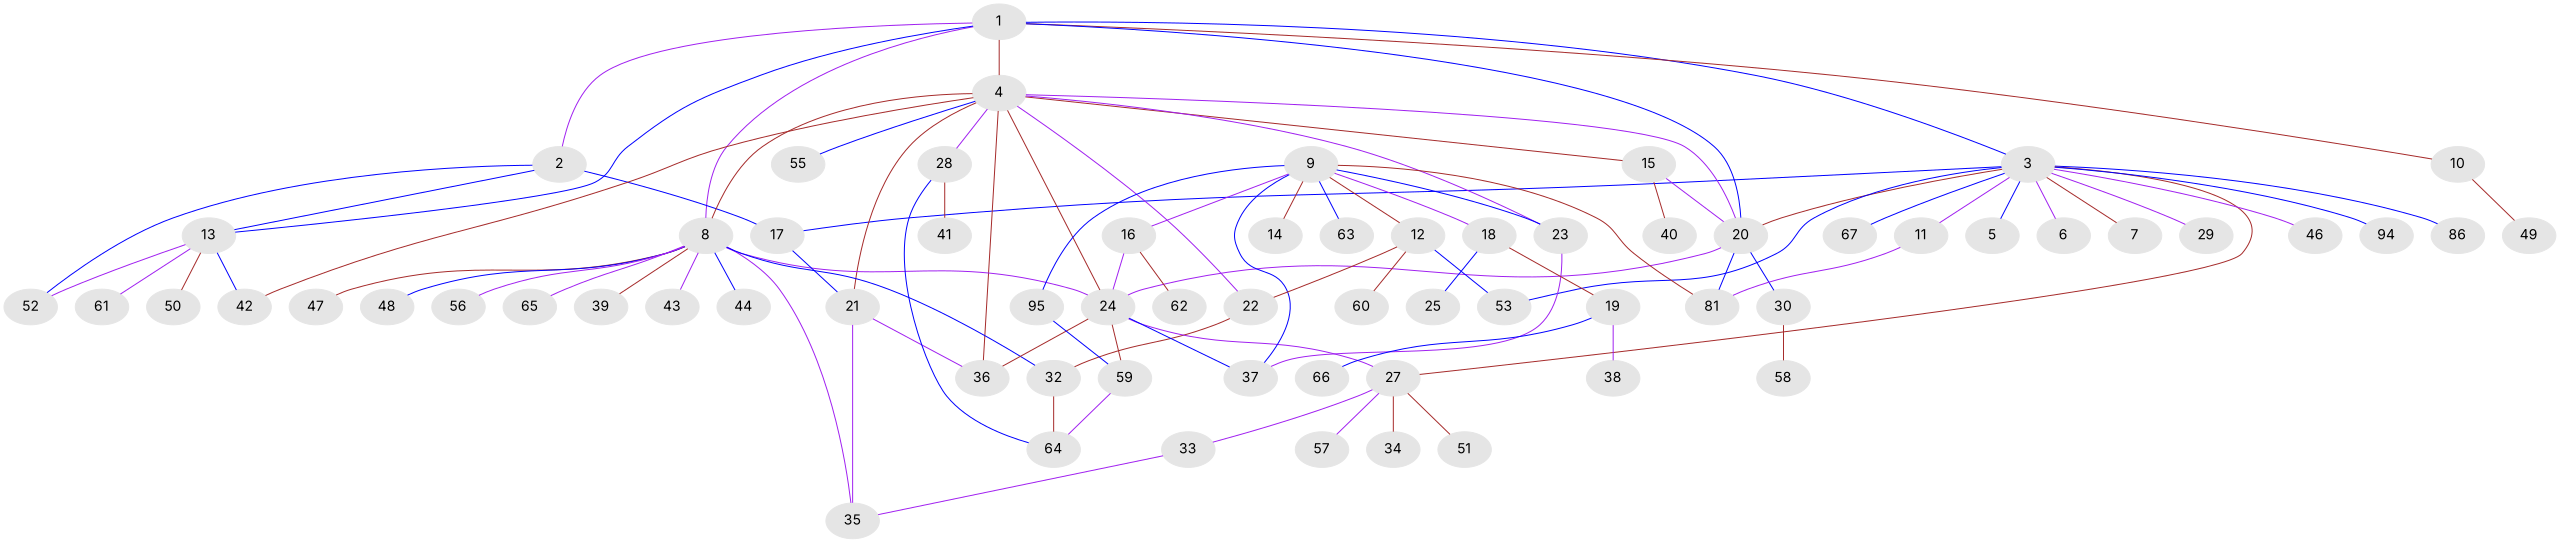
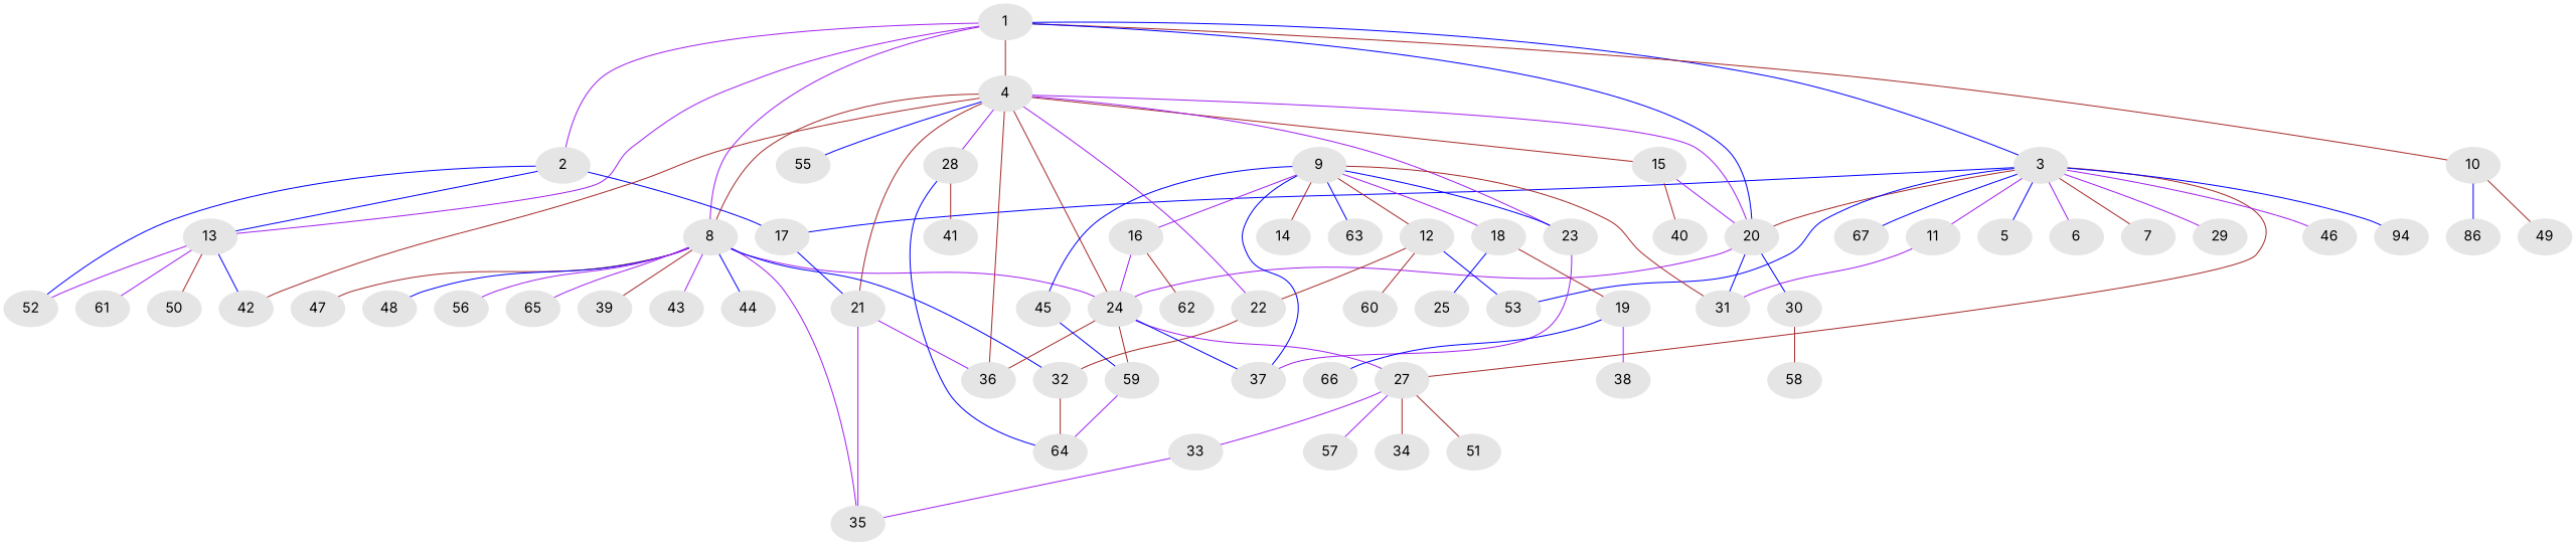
  graph {
    fontname=Inter
    node [color=gray90 fontname=Inter style=filled]
    edge [color=purple fontname=Inter weight=1.0]
    1
    2
    3
    4
    8
    10
    13
    20
    17
    52
    5
    6
    7
    11
    n15 [label=86]
    27
    29
    46
    53
    n20 [label=94]
    67
    15
    21
    22
    24
    28
    36
    42
    55
    23
    35
    39
    43
    44
    47
    48
    56
    65
    32
    49
    50
    61
-   31 [label=81]
+   31
    30
    33
    34
    51
    57
    9
    12
    14
    16
    18
    37
-   45 [label=95]
+   45
    63
    40
    59
    41
    64
    60
    62
    25
    19
    38
    66
    58
    1 -- 2
    1 -- 3 [color=blue]
    1 -- 4 [color=brown]
    1 -- 8
    1 -- 10 [color=brown]
-   1 -- 13 [color=blue]
+   1 -- 13
    1 -- 20 [color=blue]
    2 -- 13 [color=blue]
    2 -- 17 [color=blue weight=3.0]
    2 -- 52 [color=blue]
    3 -- 20 [color=brown]
    3 -- 17 [color=blue]
    3 -- 5 [color=blue]
    3 -- 6
    3 -- 7 [color=brown]
    3 -- 11
-   3 -- n15 [color=blue]
+   10 -- n15 [color=blue]
    3 -- 27 [color=brown]
    3 -- 29
    3 -- 46
    3 -- 53 [color=blue]
    3 -- n20 [color=blue]
    3 -- 67 [color=blue]
    4 -- 8 [color=brown]
    4 -- 20
    4 -- 15 [color=brown]
    4 -- 21 [color=brown]
    4 -- 22
    4 -- 24 [color=brown]
    4 -- 28
    4 -- 36 [color=brown]
    4 -- 42 [color=brown]
    4 -- 55 [color=blue]
    4 -- 23
    8 -- 24
    8 -- 35
    8 -- 39 [color=brown]
    8 -- 43
    8 -- 44 [color=blue]
    8 -- 47 [color=brown]
    8 -- 48 [color=blue]
    8 -- 56
    8 -- 65
    8 -- 32 [color=blue]
    10 -- 49 [color=brown]
    13 -- 52
    13 -- 42 [color=blue]
    13 -- 50 [color=brown]
    13 -- 61
    20 -- 24
    20 -- 31 [color=blue]
    20 -- 30 [color=blue]
    17 -- 21 [color=blue]
    11 -- 31
    27 -- 33
    27 -- 34 [color=brown]
    27 -- 51 [color=brown]
    27 -- 57
    15 -- 20
    15 -- 40 [color=brown]
    21 -- 36
    21 -- 35 [weight=2.0]
    22 -- 32 [color=brown]
    24 -- 27 [weight=2.0]
    24 -- 36 [color=brown]
    24 -- 37 [color=blue weight=2.0]
    24 -- 59 [color=brown]
    28 -- 41 [color=brown]
    28 -- 64 [color=blue]
    23 -- 37
    32 -- 64 [color=brown]
    30 -- 58 [color=brown]
    33 -- 35
    9 -- 23 [color=blue]
    9 -- 31 [color=brown]
    9 -- 12 [color=brown]
    9 -- 14 [color=brown]
    9 -- 16
    9 -- 18
    9 -- 37 [color=blue weight=2.0]
    9 -- 45 [color=blue]
    9 -- 63 [color=blue]
    12 -- 53 [color=blue]
    12 -- 22 [color=brown]
    12 -- 60 [color=brown]
    16 -- 24
    16 -- 62 [color=brown]
    18 -- 25 [color=blue]
    18 -- 19 [color=brown]
    45 -- 59 [color=blue weight=3.0]
    59 -- 64
    19 -- 38
    19 -- 66 [color=blue]
  }
